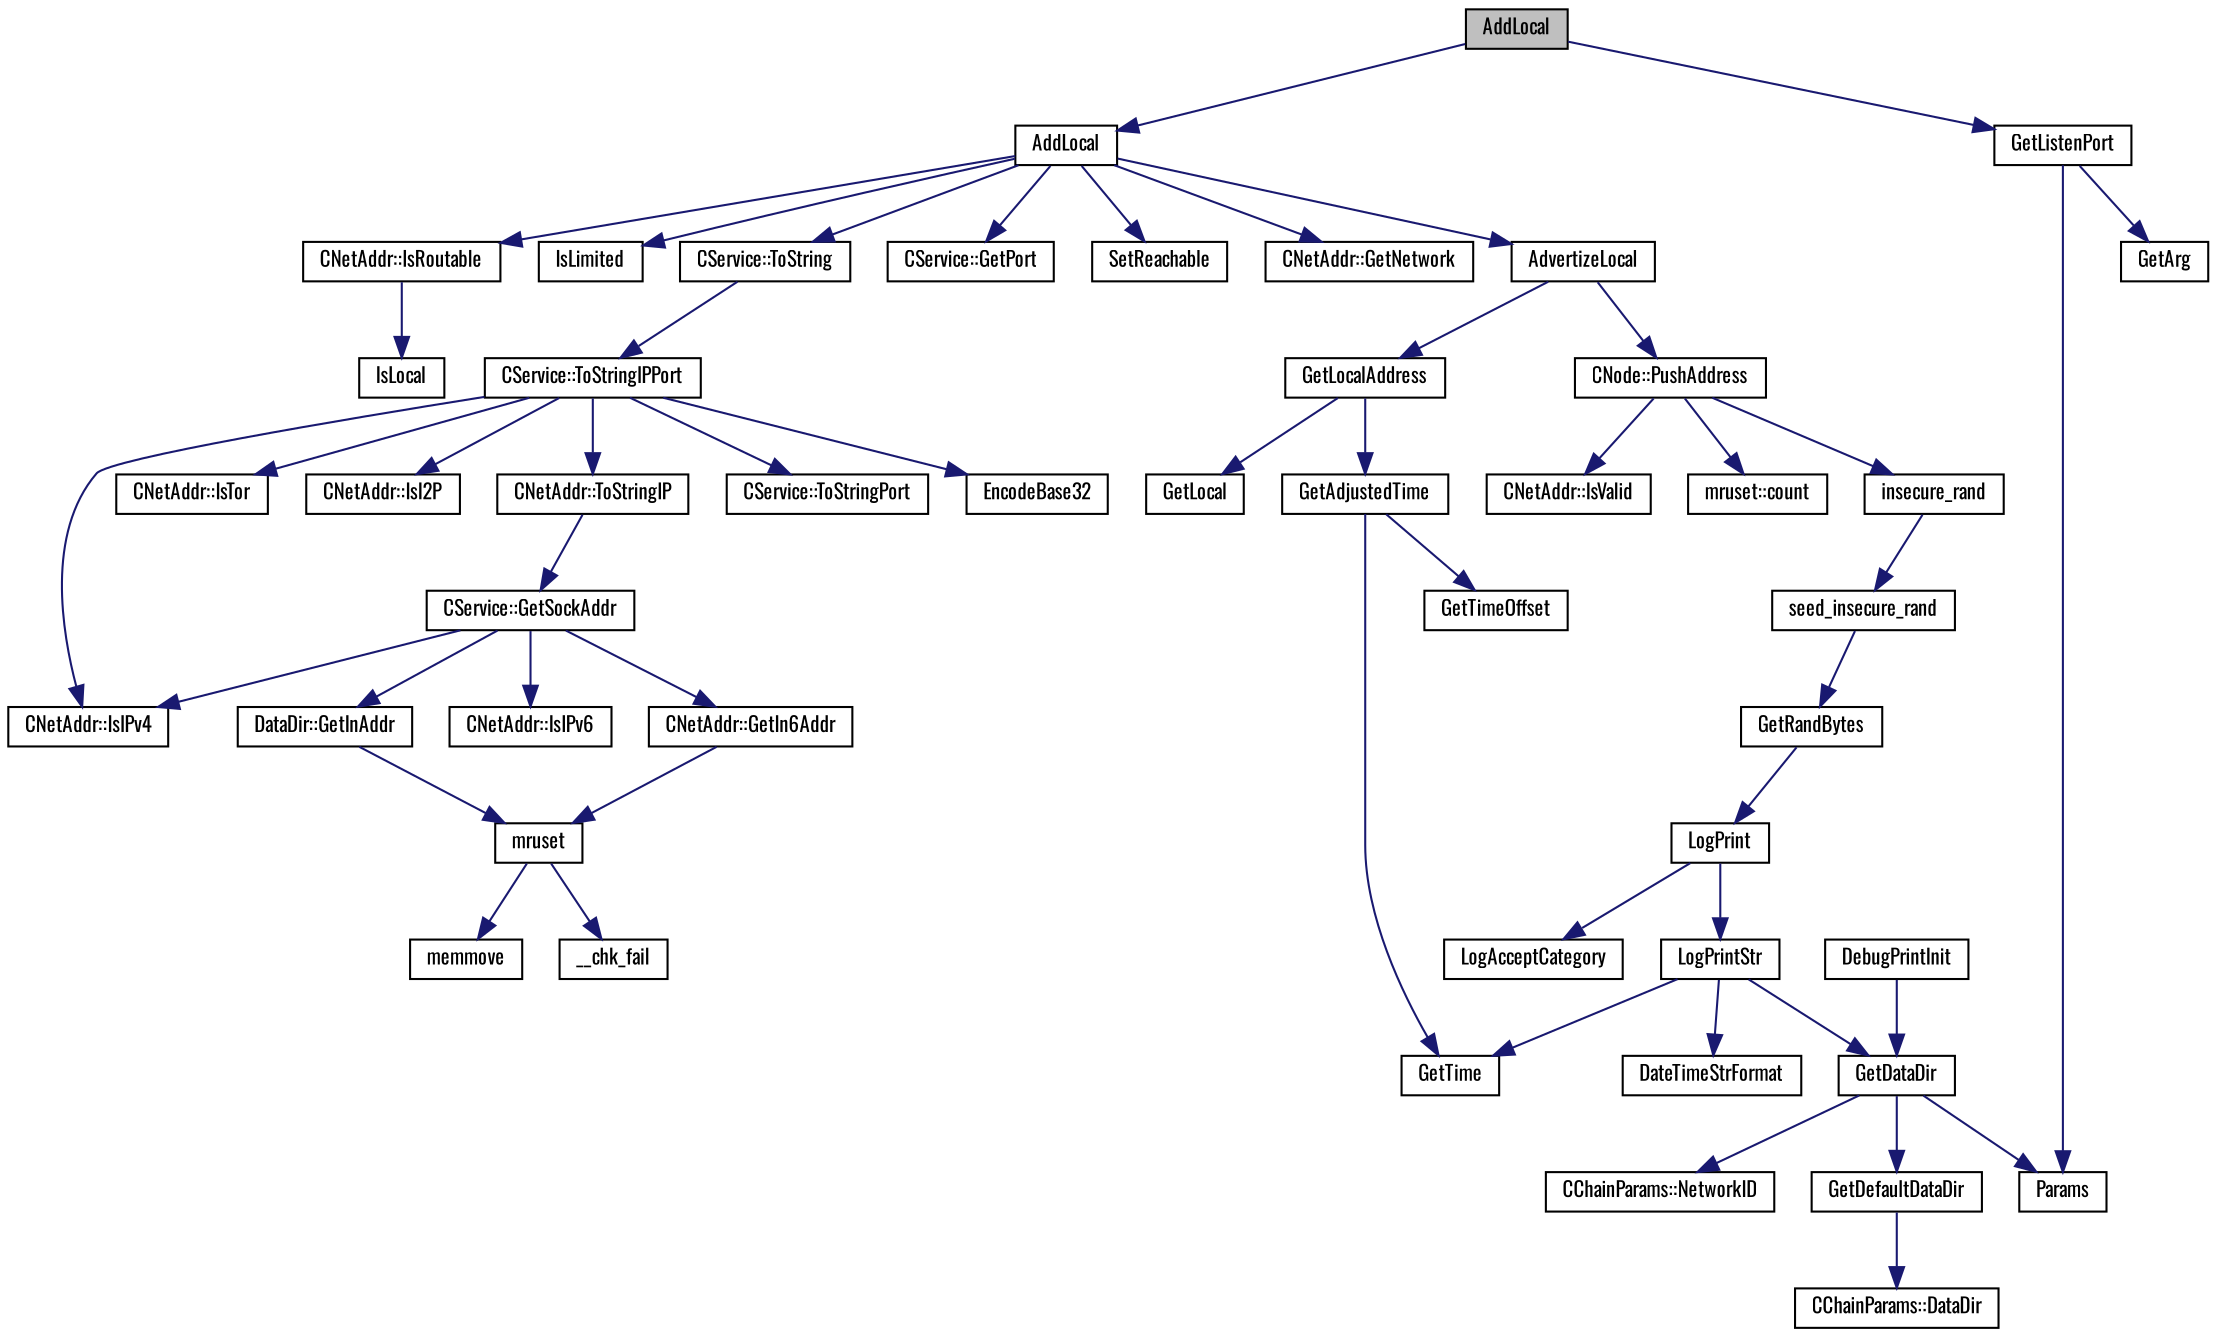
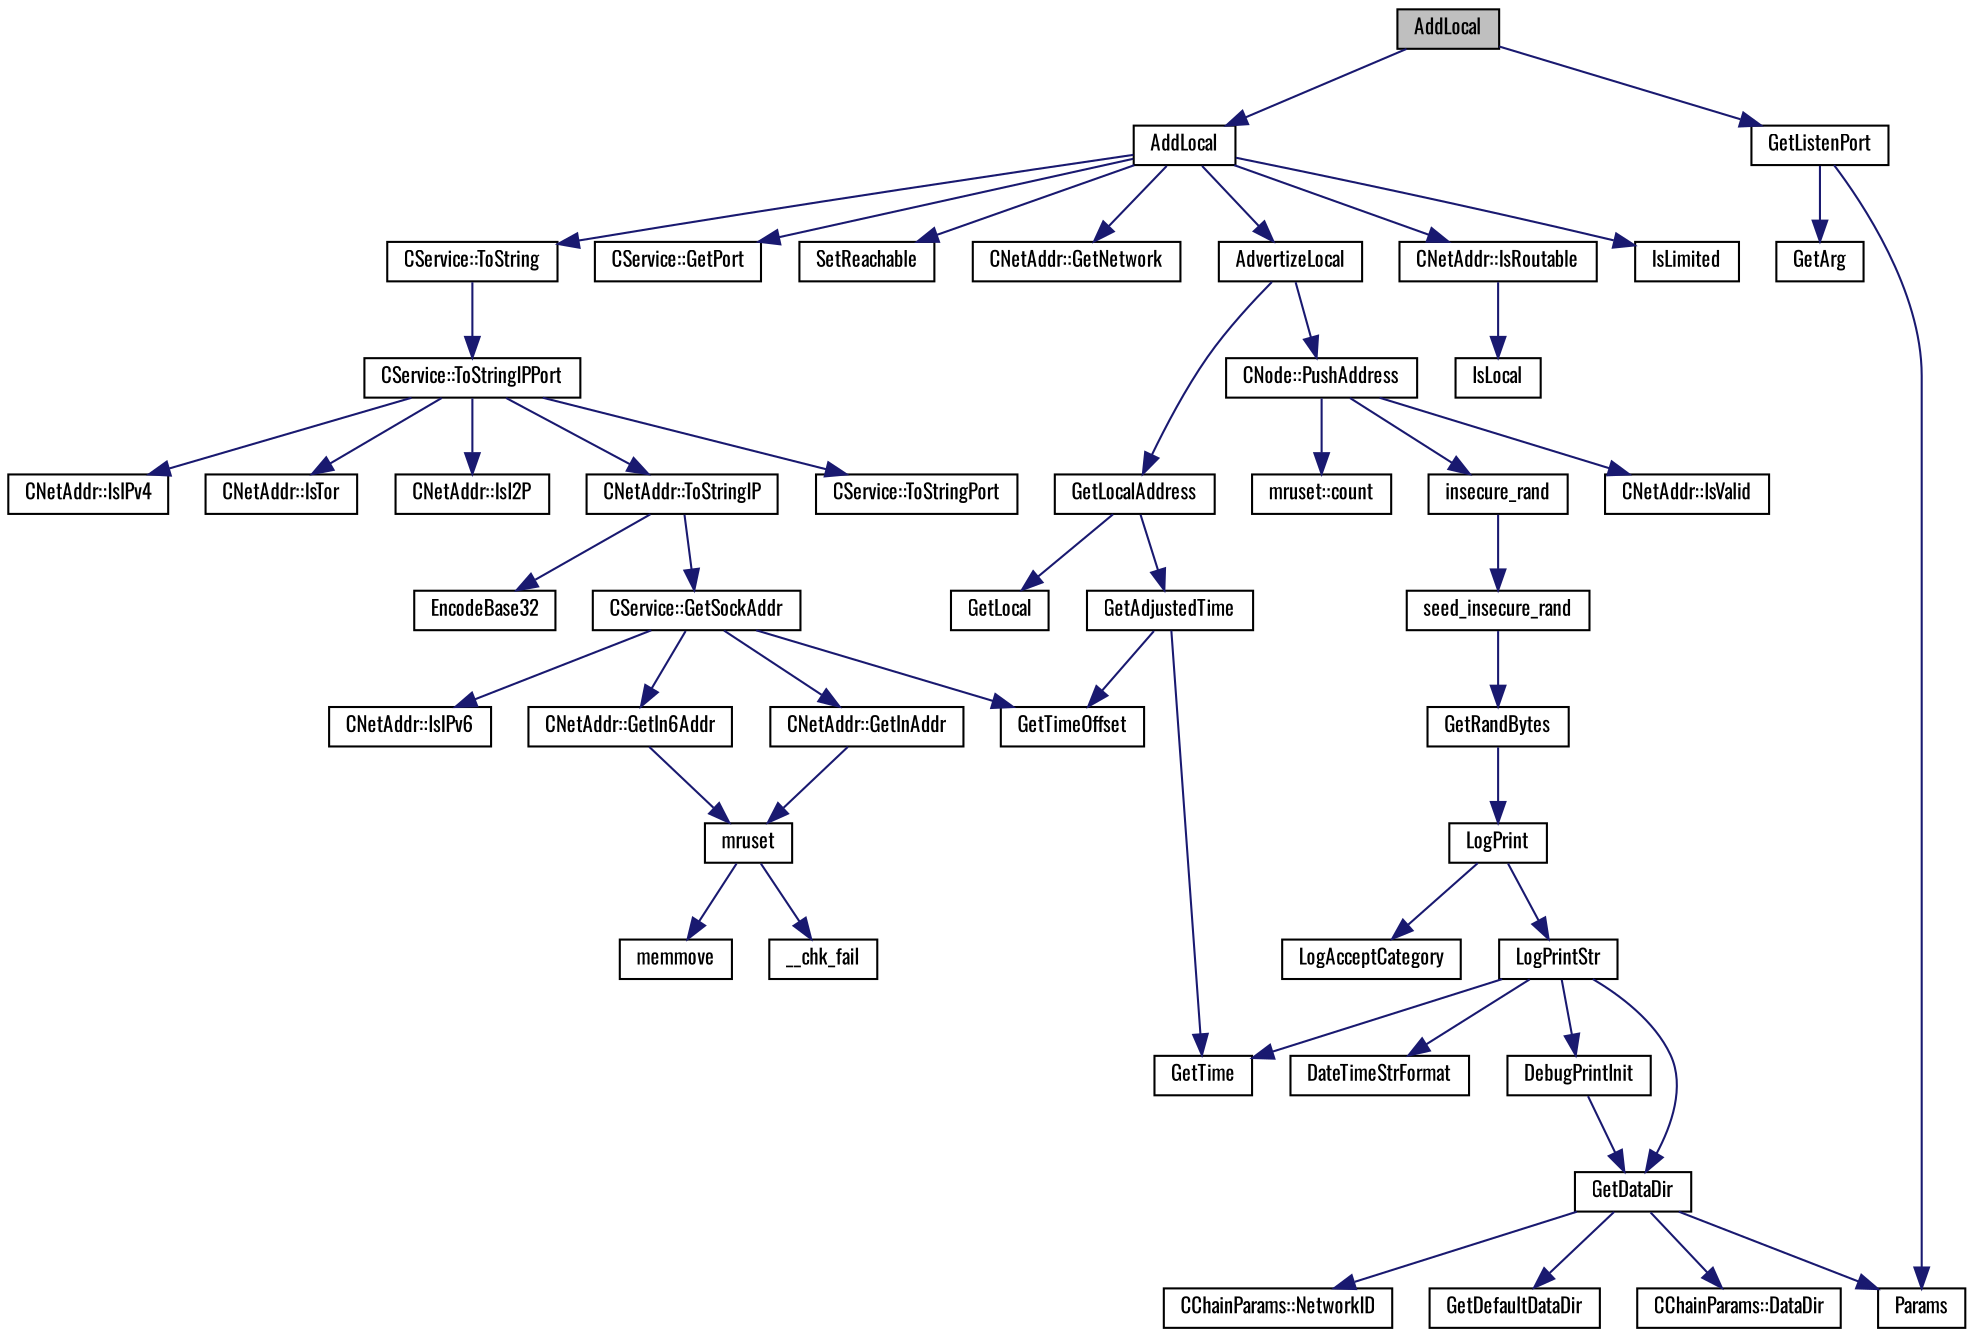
  digraph {
    fontname=Oswald
    rankdir=TB
    node [color=black fillcolor=white fontname=Oswald fontsize=10 shape=record style=filled]
    edge [color=midnightblue fontname=Oswald fontsize=10 labelfontname=Helvetica labelfontsize=10 style=solid]
    n1 [fillcolor=grey75 fontcolor=black height=0.2 label=AddLocal width=0.4]
    n2 [height=0.2 label=AddLocal width=0.4]
    n3 [height=0.2 label=GetListenPort width=0.4]
    n4 [height=0.2 label="CNetAddr::IsRoutable" width=0.4]
    n5 [height=0.2 label=IsLimited width=0.4]
    n6 [height=0.2 label="CService::ToString" width=0.4]
    n7 [height=0.2 label="CService::GetPort" width=0.4]
    n8 [height=0.2 label=SetReachable width=0.4]
    n9 [height=0.2 label="CNetAddr::GetNetwork" width=0.4]
    n10 [height=0.2 label=AdvertizeLocal width=0.4]
    n11 [height=0.2 label=Params width=0.4]
    n12 [height=0.2 label=GetArg width=0.4]
    n13 [height=0.2 label=IsLocal width=0.4]
    n14 [height=0.2 label="CService::ToStringIPPort" width=0.4]
    n15 [height=0.2 label=GetLocalAddress width=0.4]
    n16 [height=0.2 label="CNode::PushAddress" width=0.4]
    n17 [height=0.2 label="CNetAddr::IsIPv4" width=0.4]
    n18 [height=0.2 label="CNetAddr::IsTor" width=0.4]
    n19 [height=0.2 label="CNetAddr::IsI2P" width=0.4]
    n20 [height=0.2 label="CNetAddr::ToStringIP" width=0.4]
    n21 [height=0.2 label="CService::ToStringPort" width=0.4]
    n22 [height=0.2 label=EncodeBase32 width=0.4]
    n23 [height=0.2 label="CService::GetSockAddr" width=0.4]
-   n24 [height=0.2 label="DataDir::GetInAddr" width=0.4]
+   n24 [height=0.2 label="CNetAddr::GetInAddr" width=0.4]
    n25 [height=0.2 label="CNetAddr::IsIPv6" width=0.4]
    n26 [height=0.2 label="CNetAddr::GetIn6Addr" width=0.4]
    n27 [height=0.2 label=mruset width=0.4]
    n28 [height=0.2 label=memmove width=0.4]
    n29 [height=0.2 label=__chk_fail width=0.4]
    n30 [height=0.2 label=GetLocal width=0.4]
    n31 [height=0.2 label=GetAdjustedTime width=0.4]
    n32 [height=0.2 label="CNetAddr::IsValid" width=0.4]
    n33 [height=0.2 label="mruset::count" width=0.4]
    n34 [height=0.2 label=insecure_rand width=0.4]
    n35 [height=0.2 label=GetTime width=0.4]
    n36 [height=0.2 label=GetTimeOffset width=0.4]
    n37 [height=0.2 label=seed_insecure_rand width=0.4]
    n38 [height=0.2 label=GetRandBytes width=0.4]
    n39 [height=0.2 label=LogPrint width=0.4]
    n40 [height=0.2 label=LogAcceptCategory width=0.4]
    n41 [height=0.2 label=LogPrintStr width=0.4]
    n42 [height=0.2 label=DebugPrintInit width=0.4]
    n43 [height=0.2 label=GetDataDir width=0.4]
    n44 [height=0.2 label=DateTimeStrFormat width=0.4]
    n45 [height=0.2 label="CChainParams::NetworkID" width=0.4]
    n46 [height=0.2 label=GetDefaultDataDir width=0.4]
    n47 [height=0.2 label="CChainParams::DataDir" width=0.4]
    n1 -> n2
    n1 -> n3
    n2 -> n4
    n2 -> n5
    n2 -> n6
    n2 -> n7
    n2 -> n8
    n2 -> n9
    n2 -> n10
    n3 -> n11
    n3 -> n12
    n4 -> n13
    n6 -> n14
    n10 -> n15
    n10 -> n16
    n14 -> n17
    n14 -> n18
    n14 -> n19
    n14 -> n20
    n14 -> n21
    n15 -> n30
    n15 -> n31
    n16 -> n32
    n16 -> n33
    n16 -> n34
-   n14 -> n22
+   n20 -> n22
    n20 -> n23
-   n23 -> n17
+   n23 -> n36
    n23 -> n24
    n23 -> n25
    n23 -> n26
    n24 -> n27
    n26 -> n27
    n27 -> n28
    n27 -> n29
    n31 -> n35
    n31 -> n36
    n34 -> n37
    n37 -> n38
    n38 -> n39
    n39 -> n40
    n39 -> n41
    n41 -> n35
+   n41 -> n42
    n41 -> n43
    n41 -> n44
    n42 -> n43
    n43 -> n11
    n43 -> n45
    n43 -> n46
-   n46 -> n47
+   n43 -> n47
  }
